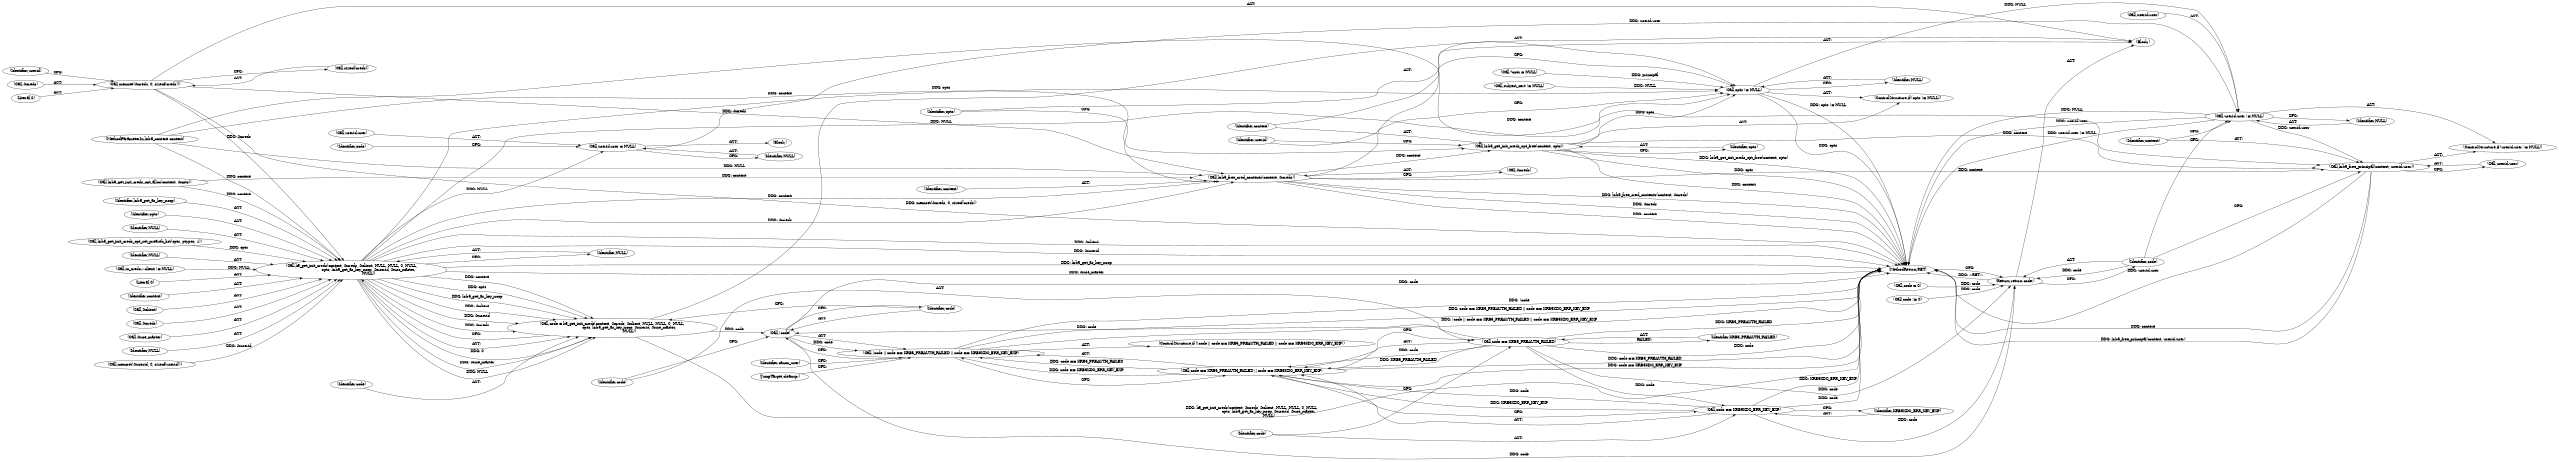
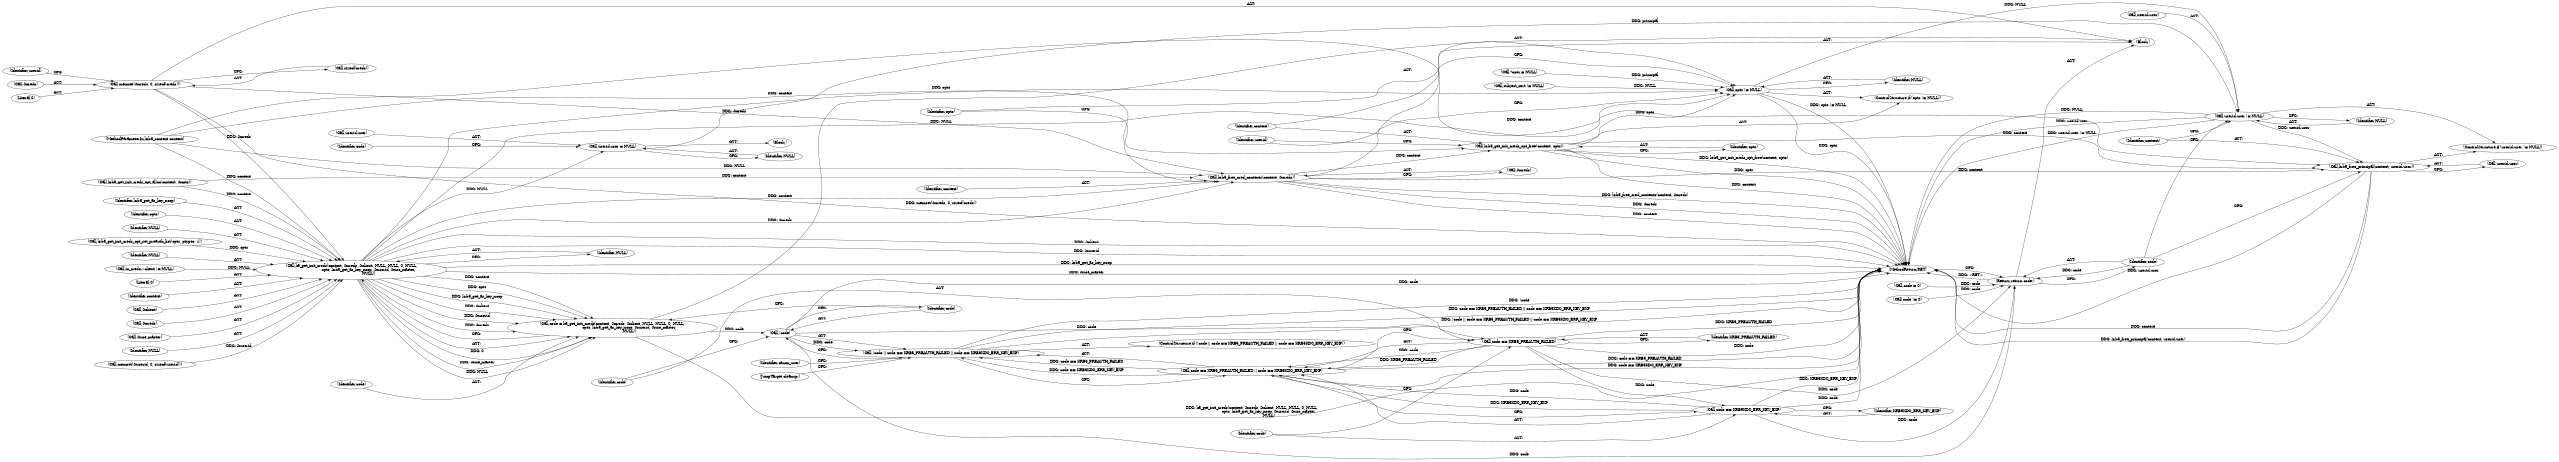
  digraph {
    rankdir=LR
    n1 [label="(Call,memset(&creds, 0, sizeof(creds)))"]
    n2 [label="(Call,k5_get_init_creds(context, &creds, &client, NULL, NULL, 0, NULL,\n                              opts, krb5_get_as_key_noop, &userid, &use_master,\n                              NULL))"]
    n3 [label="(Call,krb5_free_cred_contents(context, &creds))"]
    n4 [label="(MethodReturn,RET)"]
    n5 [label="(Block,)"]
    n6 [label="(Call,sizeof(creds))"]
    n7 [label="(Call,code = k5_get_init_creds(context, &creds, &client, NULL, NULL, 0, NULL,\n                              opts, krb5_get_as_key_noop, &userid, &use_master,\n                              NULL))"]
    n8 [label="(Call,userid.user = NULL)"]
    n9 [label="(Call,opts != NULL)"]
    n10 [label="(Identifier,NULL)"]
    n11 [label="(Call,krb5_free_principal(context, userid.user))"]
    n12 [label="(Call,krb5_get_init_creds_opt_free(context, opts))"]
    n13 [label="(Call,&creds)"]
    n14 [label="(Return,return code;)"]
    n15 [label="(Call,!code)"]
    n16 [label="(Call,userid.user != NULL)"]
    n17 [label="(Identifier,NULL)"]
    n18 [label="(Block,)"]
    n19 [label="(ControlStructure,if (opts != NULL))"]
    n20 [label="(Identifier,NULL)"]
    n21 [label="(Call,!code || code == KRB5_PREAUTH_FAILED || code == KRB5KDC_ERR_KEY_EXP)"]
    n22 [label="(Call,code == KRB5_PREAUTH_FAILED)"]
    n23 [label="(Identifier,code)"]
    n24 [label="(Call,code == KRB5_PREAUTH_FAILED || code == KRB5KDC_ERR_KEY_EXP)"]
    n25 [label="(ControlStructure,if (!code || code == KRB5_PREAUTH_FAILED || code == KRB5KDC_ERR_KEY_EXP))"]
    n26 [label="(Call,code == KRB9KDC_ERR_KEY_EXP)"]
    n27 [label="(Identifier,KRB5_PREAUTH_FAILED)"]
    n28 [label="(Identifier,code)"]
    n29 [label="(Identifier,KRB5KDC_ERR_KEY_EXP)"]
    n30 [label="(Identifier,NULL)"]
    n31 [label="(ControlStructure,if (userid.user != NULL))"]
    n32 [label="(Call,userid.user)"]
    n33 [label="(Identifier,opts)"]
    n34 [label="(Literal,0)"]
    n35 [label="(Identifier,context)"]
    n36 [label="(Call,userid.user)"]
    n37 [label="(Call,&client)"]
    n38 [label="(Identifier,context)"]
    n39 [label="(Identifier,context)"]
    n40 [label="(Identifier,opts)"]
    n41 [label="(Call,code = 0)"]
    n42 [label="(Identifier,userid)"]
    n43 [label="(Identifier,context)"]
    n44 [label="(Identifier,userid)"]
    n45 [label="(Call,&creds)"]
    n46 [label="(Call,&use_master)"]
    n47 [label="(Call,krb5_get_init_creds_opt_alloc(context, &opts))"]
    n48 [label="(Identifier,code)"]
    n49 [label="(Call,code != 0)"]
    n50 [label="(Call,&creds)"]
    n51 [label="(Call,userid.user)"]
    n52 [label="(Identifier,NULL)"]
    n53 [label="(Call,memset(&userid, 0, sizeof(userid)))"]
    n54 [label="(Identifier,krb5_get_as_key_noop)"]
    n55 [label="(JumpTarget,cleanup:)"]
    n56 [label="(Identifier,opts)"]
    n57 [label="(Identifier,code)"]
    n58 [label="(Call,*opts = NULL)"]
    n59 [label="(Identifier,NULL)"]
    n60 [label="(Literal,0)"]
    n61 [label="(Call,krb5_get_init_creds_opt_set_preauth_list(opts, ptypes, 1))"]
    n62 [label="(Identifier,code)"]
    n63 [label="(Call,subject_cert != NULL)"]
    n64 [label="(Identifier,code)"]
    n65 [label="(Identifier,NULL)"]
    n66 [label="(Identifier,canon_user)"]
    n67 [label="(MethodParameterIn,krb5_context context)"]
    n68 [label="(Call,in_creds->client != NULL)"]
    n1 -> n2 [label="DDG: &creds"]
    n1 -> n3 [label="DDG: &creds"]
    n1 -> n4 [label="DDG: memset(&creds, 0, sizeof(creds))"]
    n1 -> n5 [label="AST: "]
    n1 -> n6 [label="CFG: "]
    n2 -> n3 [label="DDG: context"]
    n2 -> n3 [label="DDG: &creds"]
    n2 -> n4 [label="DDG: &client"]
    n2 -> n4 [label="DDG: &userid"]
    n2 -> n4 [label="DDG: krb5_get_as_key_noop"]
    n2 -> n4 [label="DDG: &use_master"]
    n2 -> n7 [label="AST: "]
    n2 -> n7 [label="DDG: 0"]
    n2 -> n7 [label="DDG: &use_master"]
    n2 -> n7 [label="DDG: NULL"]
    n2 -> n7 [label="DDG: context"]
    n2 -> n7 [label="DDG: opts"]
    n2 -> n7 [label="DDG: krb5_get_as_key_noop"]
    n2 -> n7 [label="DDG: &client"]
    n2 -> n7 [label="DDG: &userid"]
    n2 -> n7 [label="DDG: &creds"]
    n2 -> n8 [label="DDG: NULL"]
    n2 -> n9 [label="DDG: opts"]
    n2 -> n9 [label="DDG: NULL"]
    n2 -> n10 [label="CFG: "]
    n3 -> n4 [label="DDG: krb5_free_cred_contents(context, &creds)"]
    n3 -> n4 [label="DDG: &creds"]
    n3 -> n4 [label="DDG: context"]
    n3 -> n5 [label="AST: "]
    n3 -> n11 [label="DDG: context"]
    n3 -> n12 [label="DDG: context"]
    n3 -> n13 [label="CFG: "]
    n4 -> n14 [label="CFG: "]
    n6 -> n1 [label="AST: "]
    n7 -> n2 [label="CFG: "]
    n7 -> n4 [label="DDG: k5_get_init_creds(context, &creds, &client, NULL, NULL, 0, NULL,\n                              opts, krb5_get_as_key_noop, &userid, &use_master,\n                              NULL)"]
    n7 -> n5 [label="AST: "]
    n7 -> n15 [label="DDG: code"]
-   n8 -> n16 [label="DDG: userid.user"]
+   n8 -> n16 [label="DDG: principal"]
    n8 -> n17 [label="CFG: "]
    n8 -> n18 [label="AST: "]
    n9 -> n4 [label="DDG: opts != NULL"]
    n9 -> n4 [label="DDG: opts"]
    n9 -> n16 [label="DDG: NULL"]
    n9 -> n19 [label="AST: "]
    n9 -> n20 [label="CFG: "]
    n10 -> n2 [label="AST: "]
    n11 -> n4 [label="DDG: context"]
    n11 -> n4 [label="DDG: krb5_free_principal(context, userid.user)"]
    n11 -> n4 [label="DDG: userid.user"]
    n11 -> n31 [label="AST: "]
    n11 -> n32 [label="CFG: "]
    n12 -> n4 [label="DDG: krb5_get_init_creds_opt_free(context, opts)"]
    n12 -> n4 [label="DDG: opts"]
    n12 -> n4 [label="DDG: context"]
    n12 -> n9 [label="DDG: opts"]
    n12 -> n11 [label="DDG: context"]
    n12 -> n19 [label="AST: "]
    n12 -> n33 [label="CFG: "]
    n13 -> n3 [label="AST: "]
    n14 -> n4 [label="DDG: <RET>"]
    n14 -> n5 [label="AST: "]
    n14 -> n28 [label="CFG: "]
    n15 -> n4 [label="DDG: code"]
    n15 -> n14 [label="DDG: code"]
    n15 -> n21 [label="AST: "]
    n15 -> n21 [label="DDG: code"]
-   n22 -> n15 [label="DDG: code"]
+   n15 -> n22 [label="DDG: code"]
    n15 -> n23 [label="CFG: "]
    n16 -> n4 [label="DDG: userid.user"]
    n16 -> n4 [label="DDG: userid.user != NULL"]
    n16 -> n4 [label="DDG: NULL"]
    n16 -> n11 [label="DDG: userid.user"]
    n16 -> n30 [label="CFG: "]
    n16 -> n31 [label="AST: "]
    n17 -> n8 [label="AST: "]
    n20 -> n9 [label="AST: "]
    n21 -> n4 [label="DDG: code == KRB5_PREAUTH_FAILED || code == KRB5KDC_ERR_KEY_EXP"]
    n21 -> n4 [label="DDG: !code"]
    n21 -> n4 [label="DDG: !code || code == KRB5_PREAUTH_FAILED || code == KRB5KDC_ERR_KEY_EXP"]
    n21 -> n15 [label="CFG: "]
    n21 -> n24 [label="CFG: "]
    n21 -> n25 [label="AST: "]
    n22 -> n4 [label="DDG: code"]
    n22 -> n4 [label="DDG: KRB5_PREAUTH_FAILED"]
    n22 -> n14 [label="DDG: code"]
    n22 -> n24 [label="AST: "]
    n22 -> n24 [label="DDG: code"]
    n22 -> n24 [label="DDG: KRB5_PREAUTH_FAILED"]
    n22 -> n26 [label="DDG: code"]
-   n22 -> n27 [label="FAILED: "]
+   n22 -> n27 [label="CFG: "]
    n23 -> n7 [label="CFG: "]
    n23 -> n15 [label="AST: "]
    n24 -> n4 [label="DDG: code == KRB5_PREAUTH_FAILED"]
    n24 -> n4 [label="DDG: code == KRB5KDC_ERR_KEY_EXP"]
    n24 -> n21 [label="AST: "]
    n24 -> n21 [label="DDG: code == KRB5_PREAUTH_FAILED"]
    n24 -> n21 [label="DDG: code == KRB5KDC_ERR_KEY_EXP"]
    n24 -> n22 [label="CFG: "]
    n24 -> n26 [label="CFG: "]
    n26 -> n4 [label="DDG: KRB5KDC_ERR_KEY_EXP"]
    n26 -> n4 [label="DDG: code"]
    n26 -> n14 [label="DDG: code"]
    n26 -> n24 [label="AST: "]
    n26 -> n24 [label="DDG: code"]
    n26 -> n24 [label="DDG: KRB5KDC_ERR_KEY_EXP"]
    n26 -> n29 [label="CFG: "]
    n27 -> n22 [label="AST: "]
    n28 -> n11 [label="CFG: "]
    n28 -> n14 [label="AST: "]
    n28 -> n14 [label="DDG: code"]
    n28 -> n16 [label="CFG: "]
    n29 -> n26 [label="AST: "]
    n30 -> n16 [label="AST: "]
    n32 -> n11 [label="AST: "]
    n33 -> n12 [label="AST: "]
    n34 -> n2 [label="AST: "]
    n35 -> n2 [label="AST: "]
    n36 -> n16 [label="AST: "]
    n37 -> n2 [label="AST: "]
    n38 -> n3 [label="AST: "]
    n39 -> n11 [label="AST: "]
    n39 -> n16 [label="CFG: "]
    n40 -> n3 [label="CFG: "]
    n40 -> n9 [label="AST: "]
    n41 -> n14 [label="DDG: code"]
    n42 -> n1 [label="CFG: "]
    n43 -> n9 [label="CFG: "]
    n43 -> n12 [label="AST: "]
    n44 -> n9 [label="CFG: "]
    n44 -> n12 [label="CFG: "]
    n45 -> n2 [label="AST: "]
    n46 -> n2 [label="AST: "]
    n47 -> n2 [label="DDG: context"]
    n47 -> n3 [label="DDG: context"]
    n48 -> n15 [label="CFG: "]
    n48 -> n22 [label="AST: "]
    n49 -> n14 [label="DDG: code"]
    n50 -> n1 [label="AST: "]
    n51 -> n8 [label="AST: "]
    n52 -> n2 [label="AST: "]
    n53 -> n2 [label="DDG: &userid"]
    n54 -> n2 [label="AST: "]
    n55 -> n21 [label="CFG: "]
    n56 -> n2 [label="AST: "]
    n57 -> n7 [label="AST: "]
    n58 -> n9 [label="DDG: principal"]
    n59 -> n2 [label="AST: "]
    n60 -> n1 [label="AST: "]
    n61 -> n2 [label="DDG: opts"]
    n62 -> n22 [label="CFG: "]
    n62 -> n26 [label="AST: "]
    n63 -> n9 [label="DDG: NULL"]
    n64 -> n8 [label="CFG: "]
    n65 -> n2 [label="AST: "]
    n66 -> n21 [label="CFG: "]
    n67 -> n2 [label="DDG: context"]
    n67 -> n3 [label="DDG: NULL"]
    n67 -> n11 [label="DDG: context"]
    n67 -> n12 [label="DDG: context"]
    n68 -> n2 [label="DDG: NULL"]
  }
